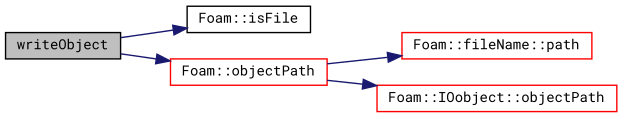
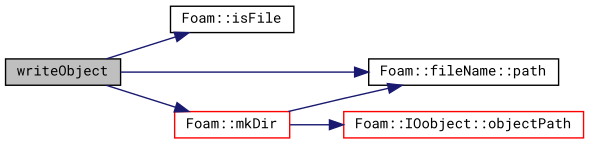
  digraph {
    fontname="Roboto Mono"
    rankdir=LR
    node [color=black fontname="Roboto Mono" fontsize=10 shape=record]
    edge [color=midnightblue fontname="Roboto Mono" fontsize=10 labelfontname=FreeSans labelfontsize=10 style=solid]
    n1 [fillcolor=grey75 fontcolor=black height=0.2 label=writeObject style=filled width=0.4]
    n2 [height=0.2 label="Foam::isFile" width=0.4]
-   n3 [color=red height=0.2 label="Foam::objectPath" width=0.4]
-   n4 [color=red height=0.2 label="Foam::fileName::path" width=0.4]
+   n3 [color=red height=0.2 label="Foam::mkDir" width=0.4]
+   n4 [height=0.2 label="Foam::fileName::path" width=0.4]
    n5 [color=red height=0.2 label="Foam::IOobject::objectPath" width=0.4]
    n1 -> n2
    n1 -> n3
+   n1 -> n4
    n3 -> n4
    n3 -> n5
  }
